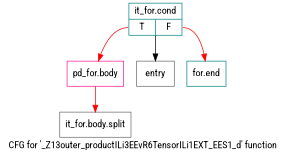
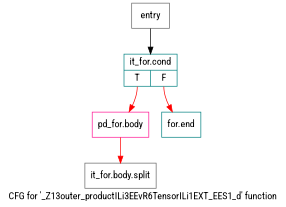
  digraph {
    fontname="Roboto Condensed"
    label="CFG for '_Z13outer_productILi3EEvR6TensorILi1EXT_EES1_d' function"
    node [color=gray40 fontname="Roboto Condensed" shape=record]
    edge [color=red fontname="Roboto Condensed"]
    n1 [label="{entry}"]
    n2 [color=teal label="{it_for.cond|{<s0>T|<s1>F}}"]
    n3 [color=deeppink label="{pd_for.body}"]
    n4 [color=teal label="{for.end}"]
    n5 [label="{it_for.body.split}"]
-   n2 -> n1 [color=black]
+   n1 -> n2 [color=black]
    n2 -> n3 [tailport=s0]
    n2 -> n4 [tailport=s1]
    n3 -> n5
  }
